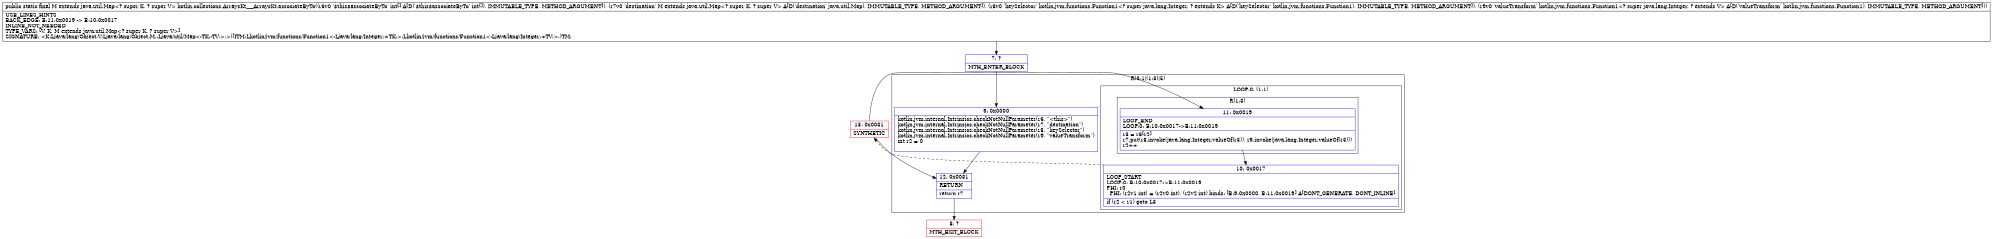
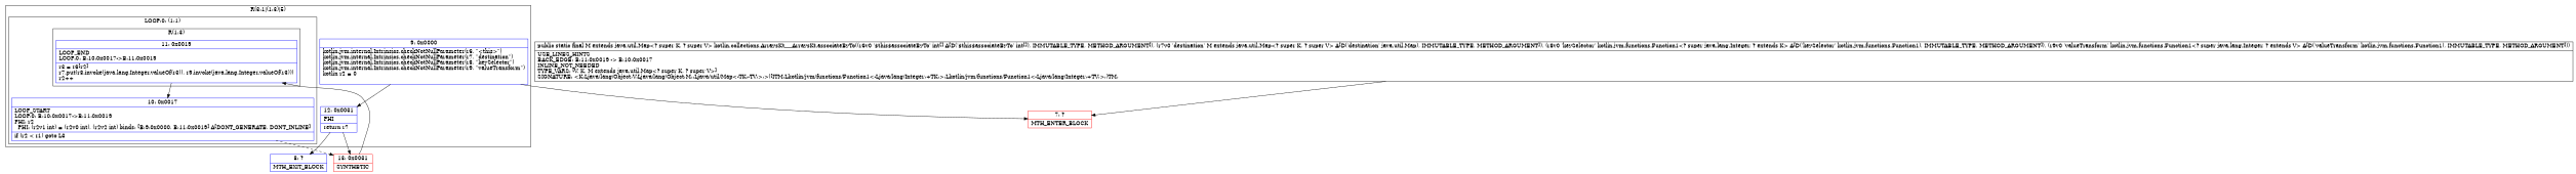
  digraph {
    node [color=blue shape=record]
    n1 [label="{11\:\ 0x0019|LOOP_END\lLOOP:0: B:10:0x0017\-\>B:11:0x0019\l|r3 = r6[r2]\lr7.put(r8.invoke(java.lang.Integer.valueOf(r3)), r9.invoke(java.lang.Integer.valueOf(r3)))\lr2++\l}"]
-   n2 [label="{10\:\ 0x0017|LOOP_START\lLOOP:0: B:10:0x0017\-\>B:11:0x0019\lPHI: r0 \l  PHI: (r2v1 int) = (r2v0 int), (r2v2 int) binds: [B:9:0x0000, B:11:0x0019] A[DONT_GENERATE, DONT_INLINE]\l|if (r2 \< r1) goto L3\l}"]
-   n3 [label="{9\:\ 0x0000|kotlin.jvm.internal.Intrinsics.checkNotNullParameter(r6, \"\<this\>\")\lkotlin.jvm.internal.Intrinsics.checkNotNullParameter(r7, \"destination\")\lkotlin.jvm.internal.Intrinsics.checkNotNullParameter(r8, \"keySelector\")\lkotlin.jvm.internal.Intrinsics.checkNotNullParameter(r9, \"valueTransform\")\lint r2 = 0\l\l}"]
-   n4 [label="{12\:\ 0x0031|RETURN\l|return r7\l}"]
+   n2 [label="{10\:\ 0x0017|LOOP_START\lLOOP:0: B:10:0x0017\-\>B:11:0x0019\lPHI: r2 \l  PHI: (r2v1 int) = (r2v0 int), (r2v2 int) binds: [B:9:0x0000, B:11:0x0019] A[DONT_GENERATE, DONT_INLINE]\l|if (r2 \< r1) goto L3\l}"]
+   n3 [label="{9\:\ 0x0000|kotlin.jvm.internal.Intrinsics.checkNotNullParameter(r6, \"\<this\>\")\lkotlin.jvm.internal.Intrinsics.checkNotNullParameter(r7, \"destination\")\lkotlin.jvm.internal.Intrinsics.checkNotNullParameter(r8, \"keySelector\")\lkotlin.jvm.internal.Intrinsics.checkNotNullParameter(r9, \"valueTransform\")\lkotlin r2 = 0\l\l}"]
+   n4 [label="{12\:\ 0x0031|PHI\l|return r7\l}"]
    n5 [color=red label="{13\:\ 0x0031|SYNTHETIC\l}"]
-   n6 [color=red label="{8\:\ ?|MTH_EXIT_BLOCK\l}"]
-   n7 [label="{7\:\ ?|MTH_ENTER_BLOCK\l}"]
+   n6 [label="{8\:\ ?|MTH_EXIT_BLOCK\l}"]
+   n7 [color=red label="{7\:\ ?|MTH_ENTER_BLOCK\l}"]
    n8 [label="{public static final M extends java.util.Map\<? super K, ? super V\> kotlin.collections.ArraysKt___ArraysKt.associateByTo((r6v0 '$this$associateByTo' int[] A[D('$this$associateByTo' int[]), IMMUTABLE_TYPE, METHOD_ARGUMENT]), (r7v0 'destination' M extends java.util.Map\<? super K, ? super V\> A[D('destination' java.util.Map), IMMUTABLE_TYPE, METHOD_ARGUMENT]), (r8v0 'keySelector' kotlin.jvm.functions.Function1\<? super java.lang.Integer, ? extends K\> A[D('keySelector' kotlin.jvm.functions.Function1), IMMUTABLE_TYPE, METHOD_ARGUMENT]), (r9v0 'valueTransform' kotlin.jvm.functions.Function1\<? super java.lang.Integer, ? extends V\> A[D('valueTransform' kotlin.jvm.functions.Function1), IMMUTABLE_TYPE, METHOD_ARGUMENT]))  | USE_LINES_HINTS\lBACK_EDGE: B:11:0x0019 \-\> B:10:0x0017\lINLINE_NOT_NEEDED\lTYPE_VARS: [V, K, M extends java.util.Map\<? super K, ? super V\>]\lSIGNATURE: \<K:Ljava\/lang\/Object;V:Ljava\/lang\/Object;M::Ljava\/util\/Map\<\-TK;\-TV;\>;\>([ITM;Lkotlin\/jvm\/functions\/Function1\<\-Ljava\/lang\/Integer;+TK;\>;Lkotlin\/jvm\/functions\/Function1\<\-Ljava\/lang\/Integer;+TV;\>;)TM;\l}" color=""]
    subgraph cluster_1 {
      label="R(3:1|(1:3)|5)"
      n3
      n4
      subgraph cluster_2 {
        label="LOOP:0: (1:1)"
        n2
        subgraph cluster_3 {
          label="R(1:3)"
          n1
        }
      }
    }
    n1 -> n2
    n2 -> n5 [style=dashed]
    n3 -> n4
    n4 -> n6
    n5 -> n1
-   n5 -> n4
-   n7 -> n3
+   n4 -> n5
+   n3 -> n7
    n8 -> n7
  }
